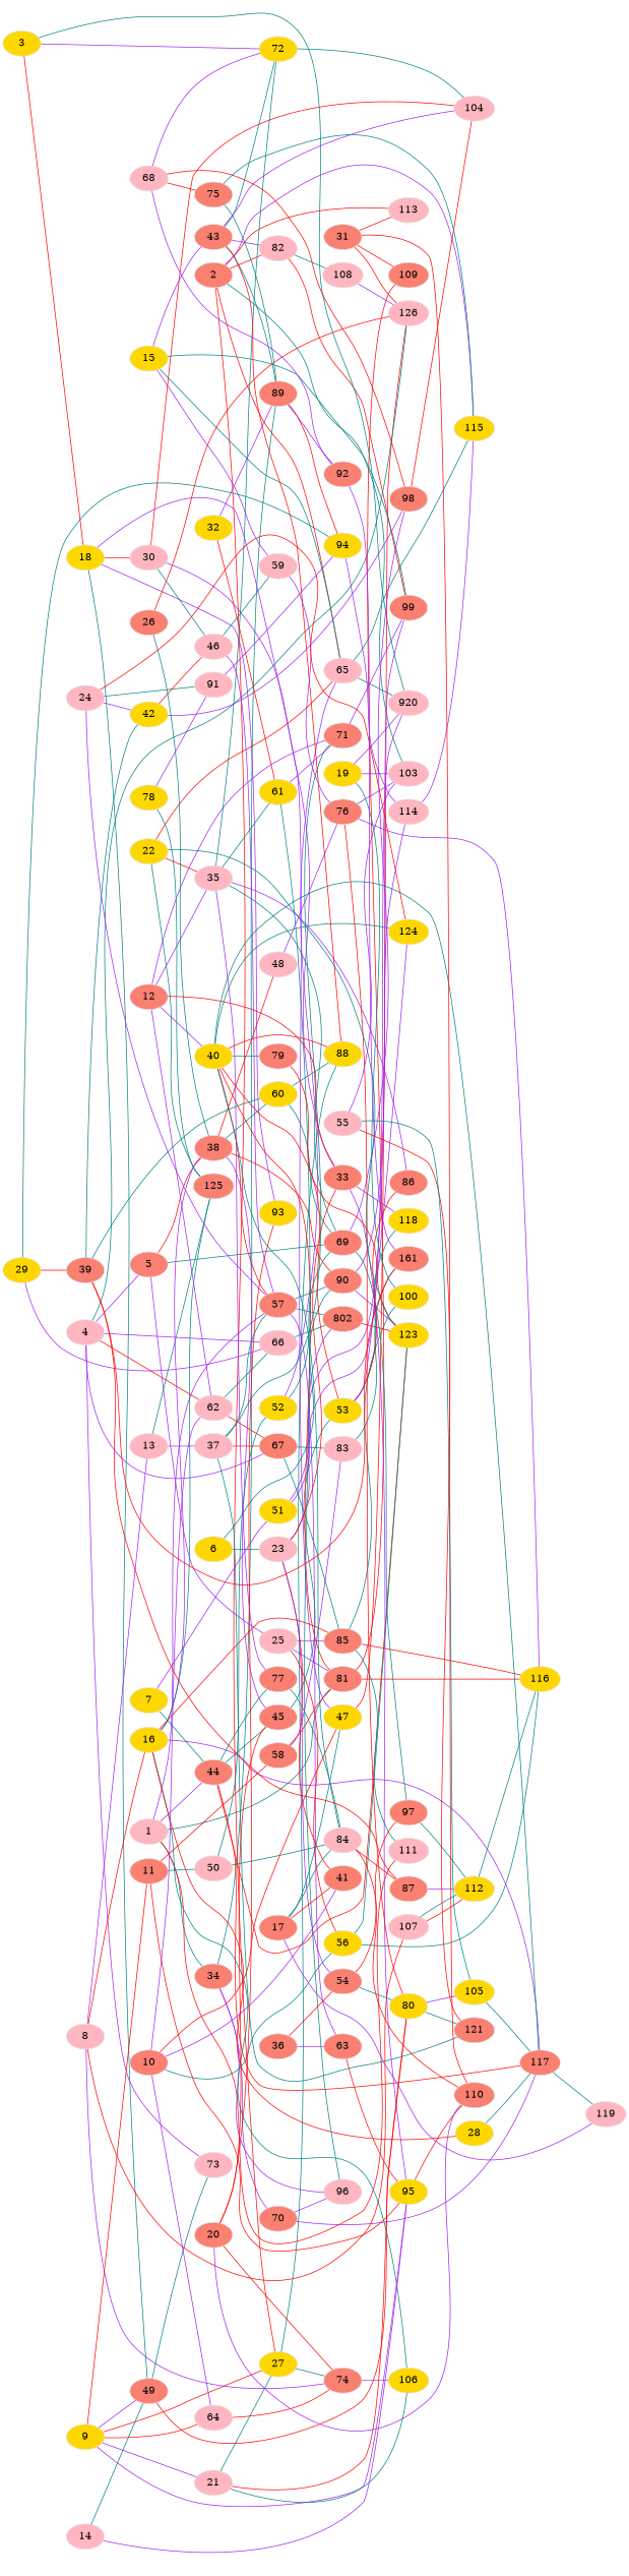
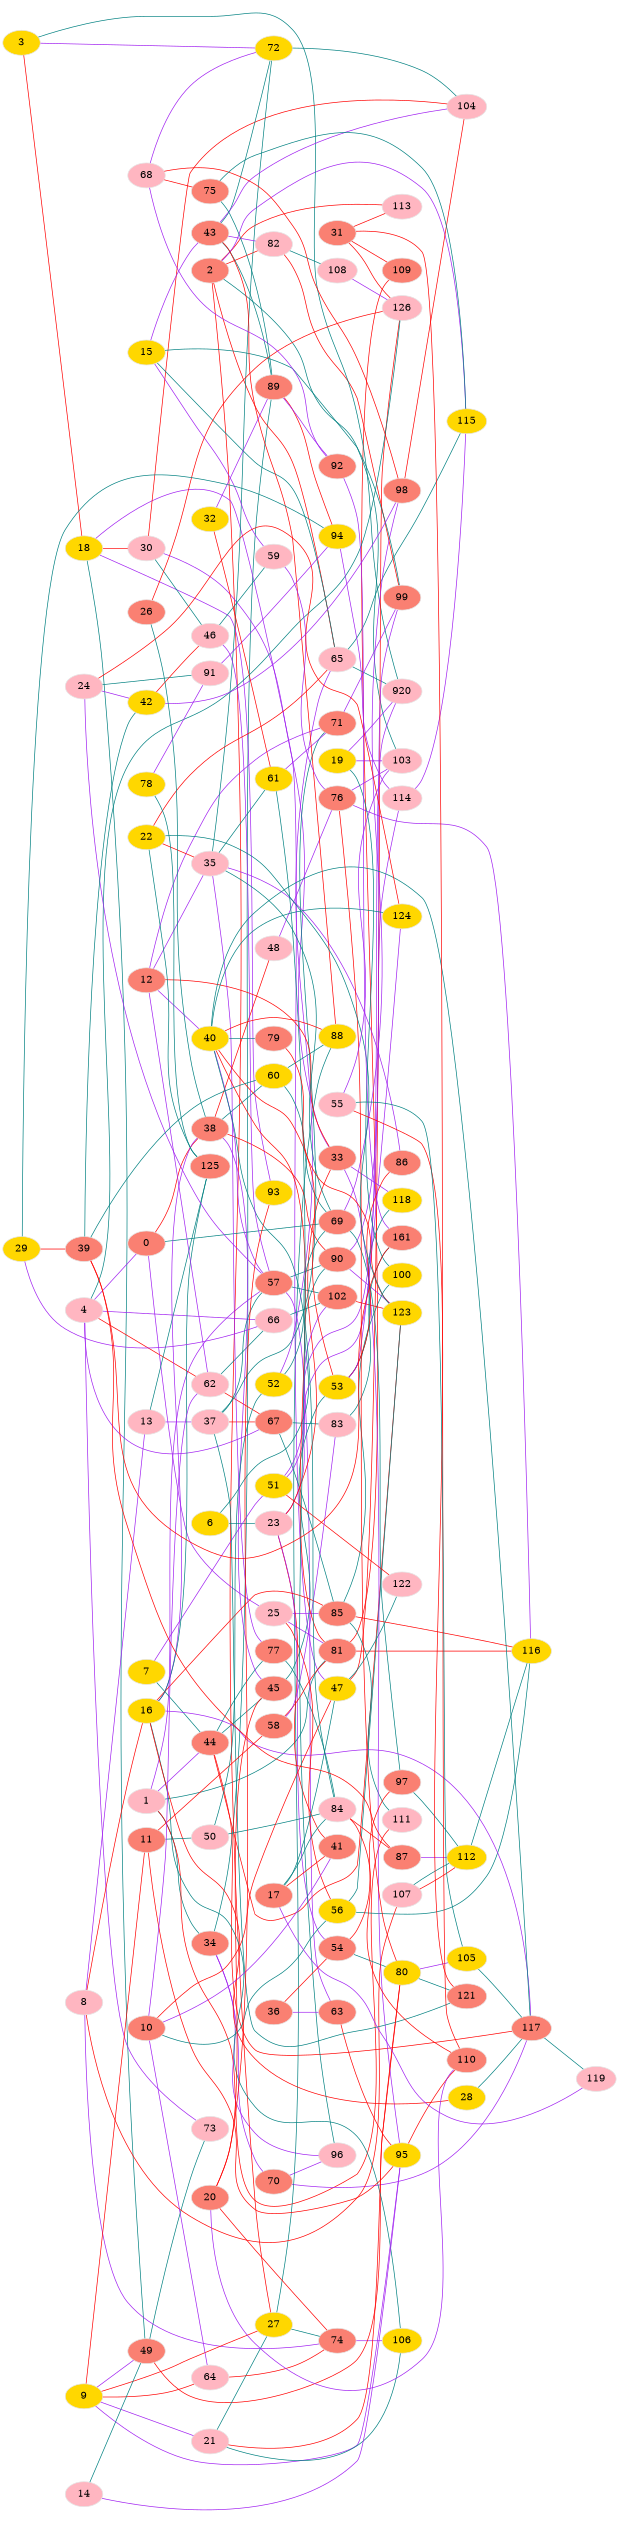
  graph {
    fontname="DejaVu Serif"
    rankdir=LR
    node [color=gray90 fillcolor=salmon fontname="DejaVu Serif" style=filled]
    edge [color=teal fontname="DejaVu Serif"]
    1 [fillcolor=lightpink]
    34
    44
    57
    81
    111 [fillcolor=lightpink]
    89
    70
    96 [fillcolor=lightpink]
    117
    45
    123 [fillcolor=gold]
    77
    90
    63
-   102 [label=802]
+   102
    109
    116 [fillcolor=gold]
    27 [fillcolor=gold]
    2
    65 [fillcolor=lightpink]
    82 [fillcolor=lightpink]
    103 [fillcolor=lightpink]
    113 [fillcolor=lightpink]
    115 [fillcolor=gold]
    74
    88 [fillcolor=gold]
    n28 [fillcolor=lightpink label=920]
    99
    108 [fillcolor=lightpink]
    3 [fillcolor=gold]
    18 [fillcolor=gold]
    72 [fillcolor=gold]
    49
    47 [fillcolor=gold]
    30 [fillcolor=lightpink]
    93 [fillcolor=gold]
    104 [fillcolor=lightpink]
    4 [fillcolor=lightpink]
-   5
+   5 [label=0]
    62 [fillcolor=lightpink]
    66 [fillcolor=lightpink]
    67
    73 [fillcolor=lightpink]
    126 [fillcolor=lightpink]
    25 [fillcolor=lightpink]
    38
    69
    85
    83 [fillcolor=lightpink]
    56 [fillcolor=gold]
    48 [fillcolor=lightpink]
    60 [fillcolor=gold]
    98
    97
    6 [fillcolor=gold]
    23 [fillcolor=lightpink]
    41
    33
    54
    114 [fillcolor=lightpink]
    7 [fillcolor=gold]
    51 [fillcolor=gold]
+   122 [fillcolor=lightpink]
    8 [fillcolor=lightpink]
    13 [fillcolor=lightpink]
    16 [fillcolor=gold]
    107 [fillcolor=lightpink]
    37 [fillcolor=lightpink]
    125
    106 [fillcolor=gold]
    28 [fillcolor=gold]
    112 [fillcolor=gold]
    9 [fillcolor=gold]
    11
    21 [fillcolor=lightpink]
    64 [fillcolor=lightpink]
    95 [fillcolor=gold]
    50 [fillcolor=lightpink]
    58
    80 [fillcolor=gold]
    110
    10
    84 [fillcolor=lightpink]
    52 [fillcolor=gold]
    12
    35 [fillcolor=lightpink]
    40 [fillcolor=gold]
    71
    118 [fillcolor=gold]
    61 [fillcolor=gold]
    86
    124 [fillcolor=gold]
    53 [fillcolor=gold]
    79
    121
    14 [fillcolor=lightpink]
    15 [fillcolor=gold]
    43
    59 [fillcolor=lightpink]
    76
    100 [fillcolor=gold]
    119 [fillcolor=lightpink]
    17
    87
    46 [fillcolor=lightpink]
    19 [fillcolor=gold]
    20
    105 [fillcolor=gold]
    22 [fillcolor=gold]
    24 [fillcolor=lightpink]
    42 [fillcolor=gold]
    91 [fillcolor=lightpink]
    94 [fillcolor=gold]
    26
    29 [fillcolor=gold]
    39
    n118 [label=161]
    31
    32 [fillcolor=gold]
    92
    36
    55 [fillcolor=lightpink]
    68 [fillcolor=lightpink]
    75
    78 [fillcolor=gold]
    1 -- 34
    1 -- 44 [color=purple]
    1 -- 57 [color=purple]
    1 -- 81
    1 -- 111 [color=red]
    34 -- 89
    34 -- 70 [color=purple]
    34 -- 96 [color=purple]
    44 -- 117 [color=red]
    44 -- 45
    44 -- 123 [color=red]
    44 -- 77
    57 -- 90
    57 -- 63 [color=purple]
    57 -- 102
    81 -- 109 [color=red]
    81 -- 116 [color=red]
    89 -- 94 [color=red]
    89 -- 92 [color=purple]
    70 -- 96 [color=purple]
    70 -- 117 [color=purple]
    117 -- 119
    45 -- 53
    77 -- 84
    90 -- 123 [color=purple]
    90 -- 114 [color=purple]
    63 -- 95 [color=red]
    102 -- 123 [color=red]
    27 -- 74
    27 -- 88
    2 -- 27 [color=red]
    2 -- 65 [color=red]
    2 -- 82 [color=red]
    2 -- 103
    2 -- 113 [color=red]
    2 -- 115 [color=purple]
    65 -- 115
    65 -- n28
    82 -- 99 [color=red]
    82 -- 108
    74 -- 106 [color=purple]
    108 -- 126 [color=purple]
    3 -- n28
    3 -- 18 [color=red]
    3 -- 72 [color=purple]
    18 -- 49
    18 -- 47 [color=purple]
    18 -- 30 [color=red]
    18 -- 93 [color=purple]
    72 -- 104
    49 -- 73
    49 -- 80 [color=red]
    47 -- 126 [color=red]
+   47 -- 122
    30 -- 104 [color=red]
    30 -- 33 [color=purple]
    30 -- 46
    4 -- 5 [color=purple]
    4 -- 62 [color=red]
    4 -- 66 [color=purple]
    4 -- 67 [color=purple]
    4 -- 73 [color=purple]
    4 -- 126
    5 -- 25 [color=purple]
    5 -- 38 [color=red]
    5 -- 69
    62 -- 66
    62 -- 67 [color=red]
    66 -- 102
    67 -- 85
    67 -- 83
    25 -- 81 [color=purple]
    25 -- 85 [color=purple]
    25 -- 56 [color=red]
    38 -- 45 [color=purple]
    38 -- 90 [color=red]
    38 -- 48 [color=red]
    38 -- 60
    69 -- 98 [color=purple]
    69 -- 97
    85 -- 111
    85 -- 116 [color=red]
    85 -- 100
    83 -- n118
    56 -- 123
    56 -- 116
    48 -- 76 [color=purple]
    60 -- 88
    60 -- 69
    98 -- 104 [color=red]
    97 -- 112
    6 -- 90
    6 -- 23
    23 -- n28 [color=purple]
    23 -- 41 [color=red]
    23 -- 33 [color=red]
    23 -- 54 [color=purple]
    33 -- 95 [color=purple]
    33 -- 118 [color=purple]
    54 -- 97 [color=red]
    54 -- 80
    114 -- 115 [color=purple]
    7 -- 44
    7 -- 51 [color=purple]
    51 -- 102 [color=purple]
    51 -- 99 [color=purple]
+   51 -- 122 [color=red]
    8 -- 74 [color=purple]
    8 -- 13 [color=purple]
    8 -- 16 [color=red]
    8 -- 107 [color=red]
    13 -- 37 [color=purple]
    13 -- 125
    16 -- 117 [color=purple]
    16 -- 38 [color=purple]
    16 -- 85 [color=red]
    16 -- 125
    16 -- 106
    16 -- 28 [color=red]
    107 -- 112 [color=red]
    107 -- 112
    37 -- 57
    37 -- 67 [color=red]
    37 -- 71
    37 -- 121
    28 -- 117
    112 -- 116
    9 -- 27 [color=red]
    9 -- 49 [color=purple]
    9 -- 11 [color=red]
    9 -- 21 [color=purple]
    9 -- 64 [color=red]
    9 -- 95 [color=purple]
    11 -- 95 [color=red]
    11 -- 50
    11 -- 58 [color=red]
    21 -- 27
    21 -- 106
    21 -- 80 [color=red]
    64 -- 74 [color=red]
    95 -- 110 [color=red]
    50 -- 84
    50 -- 52
    58 -- 81 [color=red]
    58 -- 83 [color=purple]
    80 -- 121
    80 -- 105 [color=purple]
    10 -- 47 [color=red]
    10 -- 62 [color=purple]
    10 -- 56
    10 -- 41 [color=purple]
    10 -- 64 [color=purple]
    84 -- 110 [color=red]
    84 -- 87 [color=red]
    52 -- 65 [color=purple]
    52 -- 69
    12 -- 62 [color=purple]
    12 -- 33 [color=red]
    12 -- 35 [color=purple]
    12 -- 40 [color=purple]
    12 -- 71 [color=purple]
    35 -- 77 [color=purple]
    35 -- 72
    35 -- 69
    35 -- 61
    35 -- 86 [color=purple]
-   40 -- 57 [color=red]
+   40 -- 57 [color=purple]
    40 -- 81 [color=red]
    40 -- 117
    40 -- 88 [color=red]
    40 -- 84
    40 -- 124
    40 -- 53 [color=red]
    40 -- 79
    71 -- 99 [color=purple]
    61 -- 96
    61 -- 71 [color=purple]
    53 -- 118
    53 -- 86 [color=red]
    53 -- 124 [color=purple]
    79 -- 123 [color=red]
    14 -- 49
    14 -- 95 [color=purple]
    15 -- 65
    15 -- 99
    15 -- 43 [color=purple]
    15 -- 59 [color=purple]
    43 -- 89
    43 -- 82 [color=purple]
    43 -- 88 [color=red]
    43 -- 72
    43 -- 104 [color=purple]
    59 -- 76 [color=purple]
    76 -- 116 [color=purple]
    76 -- 103 [color=purple]
    76 -- 80 [color=red]
    17 -- 47
    17 -- 41 [color=red]
    17 -- 84
    17 -- 119 [color=purple]
    87 -- 112 [color=purple]
    46 -- 57 [color=purple]
    46 -- 59
    19 -- 103 [color=purple]
    19 -- n28 [color=purple]
    19 -- 100
    20 -- 45 [color=red]
    20 -- 74 [color=red]
    20 -- 93 [color=red]
    20 -- 110 [color=purple]
    105 -- 117
    22 -- 123
    22 -- 65 [color=red]
    22 -- 125
    22 -- 35 [color=red]
    24 -- 57 [color=purple]
    24 -- 124 [color=red]
    24 -- 42 [color=purple]
    24 -- 91
    42 -- 98 [color=purple]
    42 -- 46 [color=red]
    91 -- 94 [color=purple]
    94 -- 114 [color=purple]
    26 -- 126 [color=red]
    26 -- 38
    29 -- 66 [color=purple]
    29 -- 94
    29 -- 39 [color=red]
    39 -- 60
    39 -- 87 [color=red]
    39 -- 42
    39 -- n118 [color=red]
    31 -- 109 [color=red]
    31 -- 113 [color=red]
    31 -- 126 [color=red]
    31 -- 110 [color=red]
    32 -- 89 [color=purple]
    32 -- 61 [color=red]
    92 -- n118 [color=purple]
    36 -- 63 [color=purple]
    36 -- 54 [color=red]
    55 -- 103 [color=purple]
    55 -- 121 [color=red]
    55 -- 105
    68 -- 72 [color=purple]
    68 -- 98 [color=red]
    68 -- 92 [color=purple]
    68 -- 75 [color=red]
    75 -- 89
    75 -- 115
    78 -- 125
    78 -- 91 [color=purple]
  }
